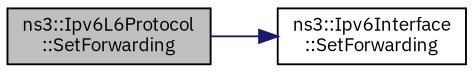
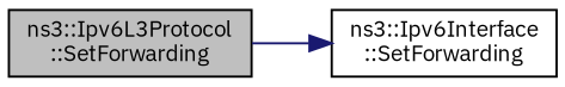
  digraph {
    rankdir=LR
    fontname="IBM Plex Sans"
    node [color=black fontname="IBM Plex Sans" fontsize=10 shape=record style=filled]
-   n1 [fillcolor=grey75 fontcolor=black height=0.2 label="ns3::Ipv6L6Protocol\l::SetForwarding" width=0.4]
+   n1 [fillcolor=grey75 fontcolor=black height=0.2 label="ns3::Ipv6L3Protocol\l::SetForwarding" width=0.4]
    n2 [fillcolor=white height=0.2 label="ns3::Ipv6Interface\l::SetForwarding" width=0.4]
    n1 -> n2 [color=midnightblue fontname="IBM Plex Sans" fontsize=10 labelfontname=Helvetica labelfontsize=10 style=solid]
  }
